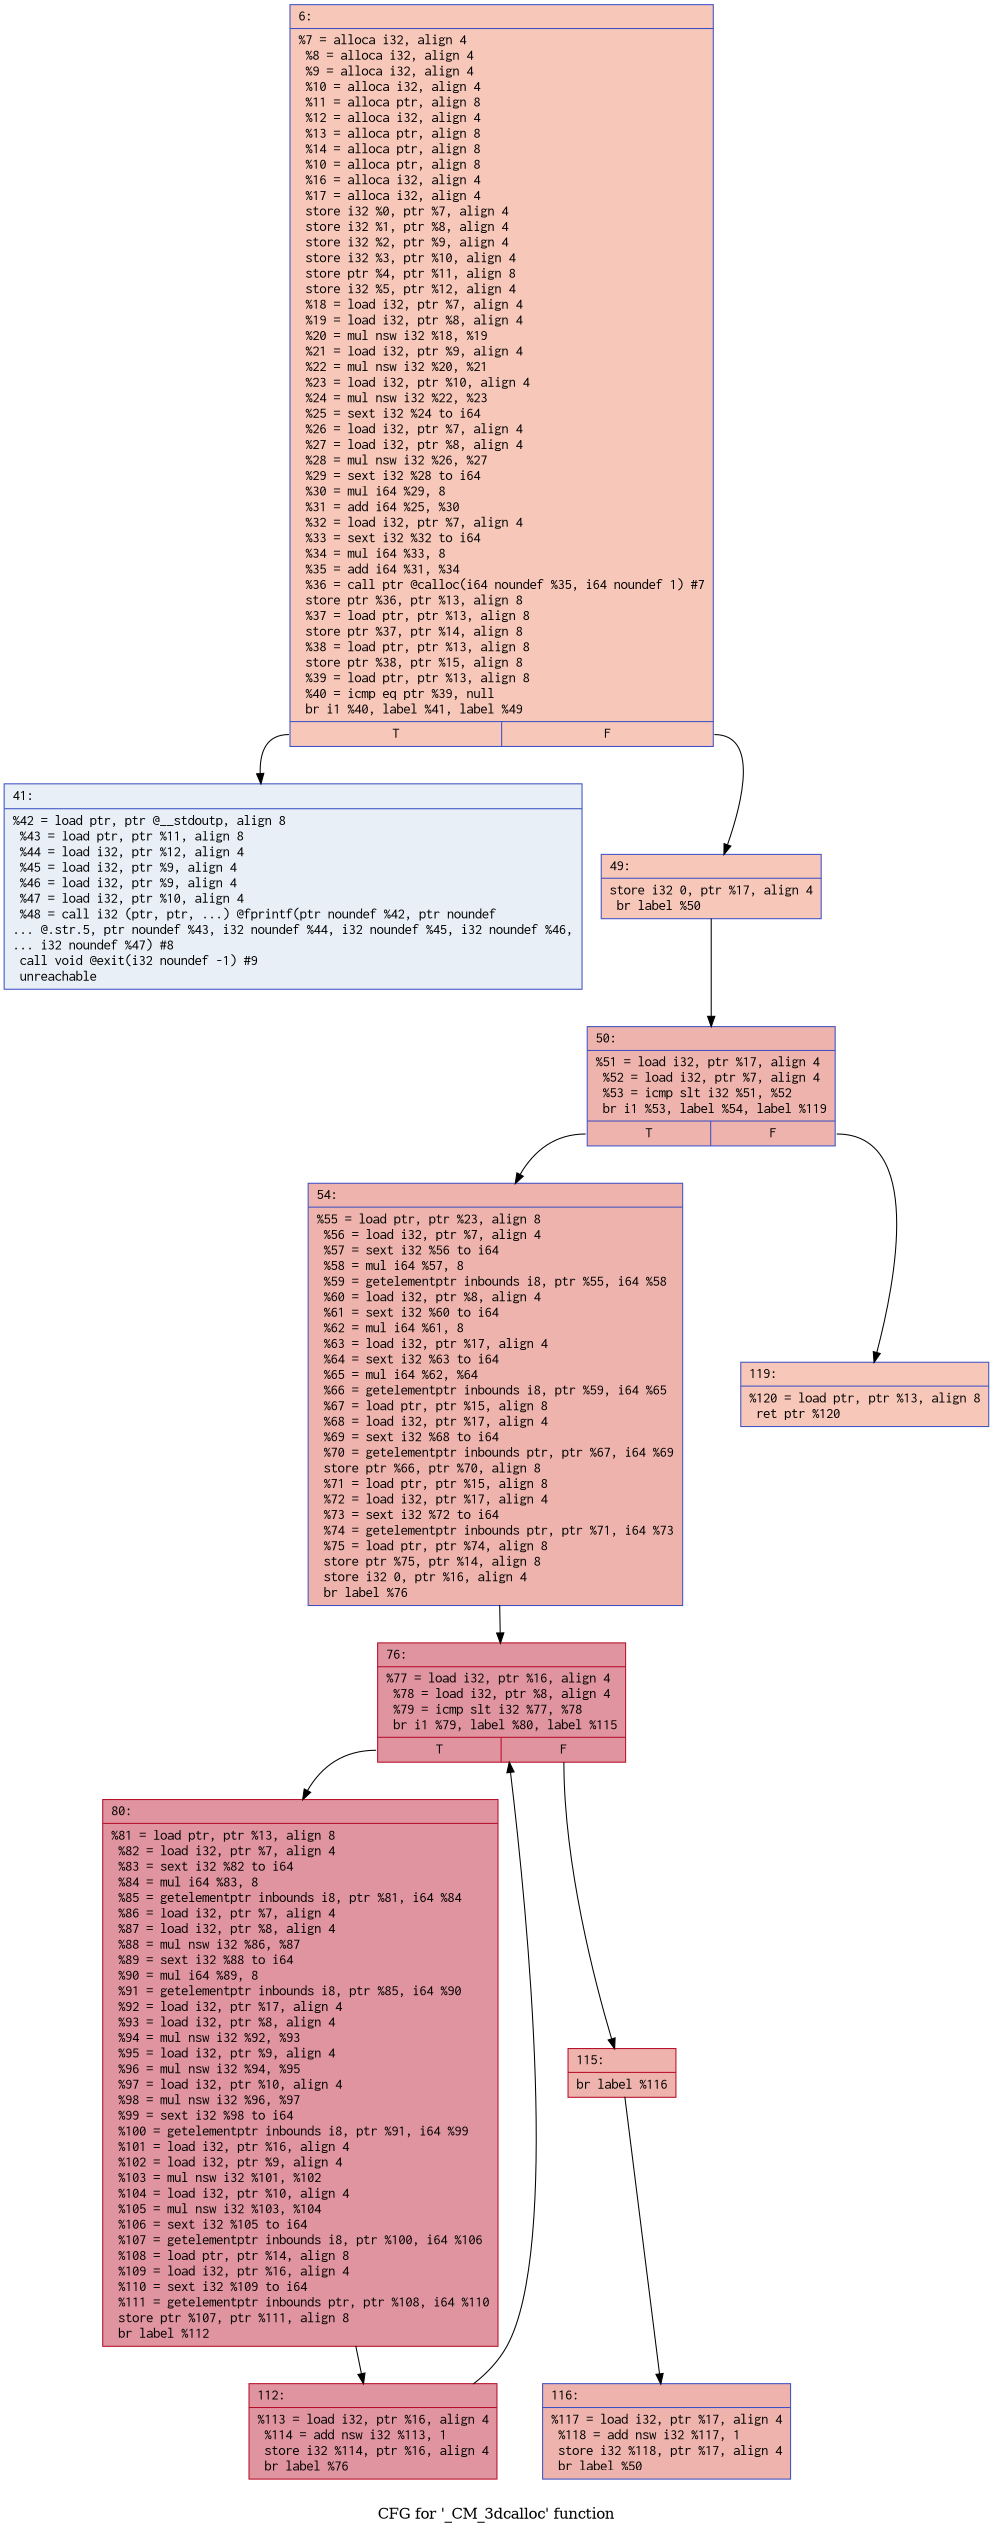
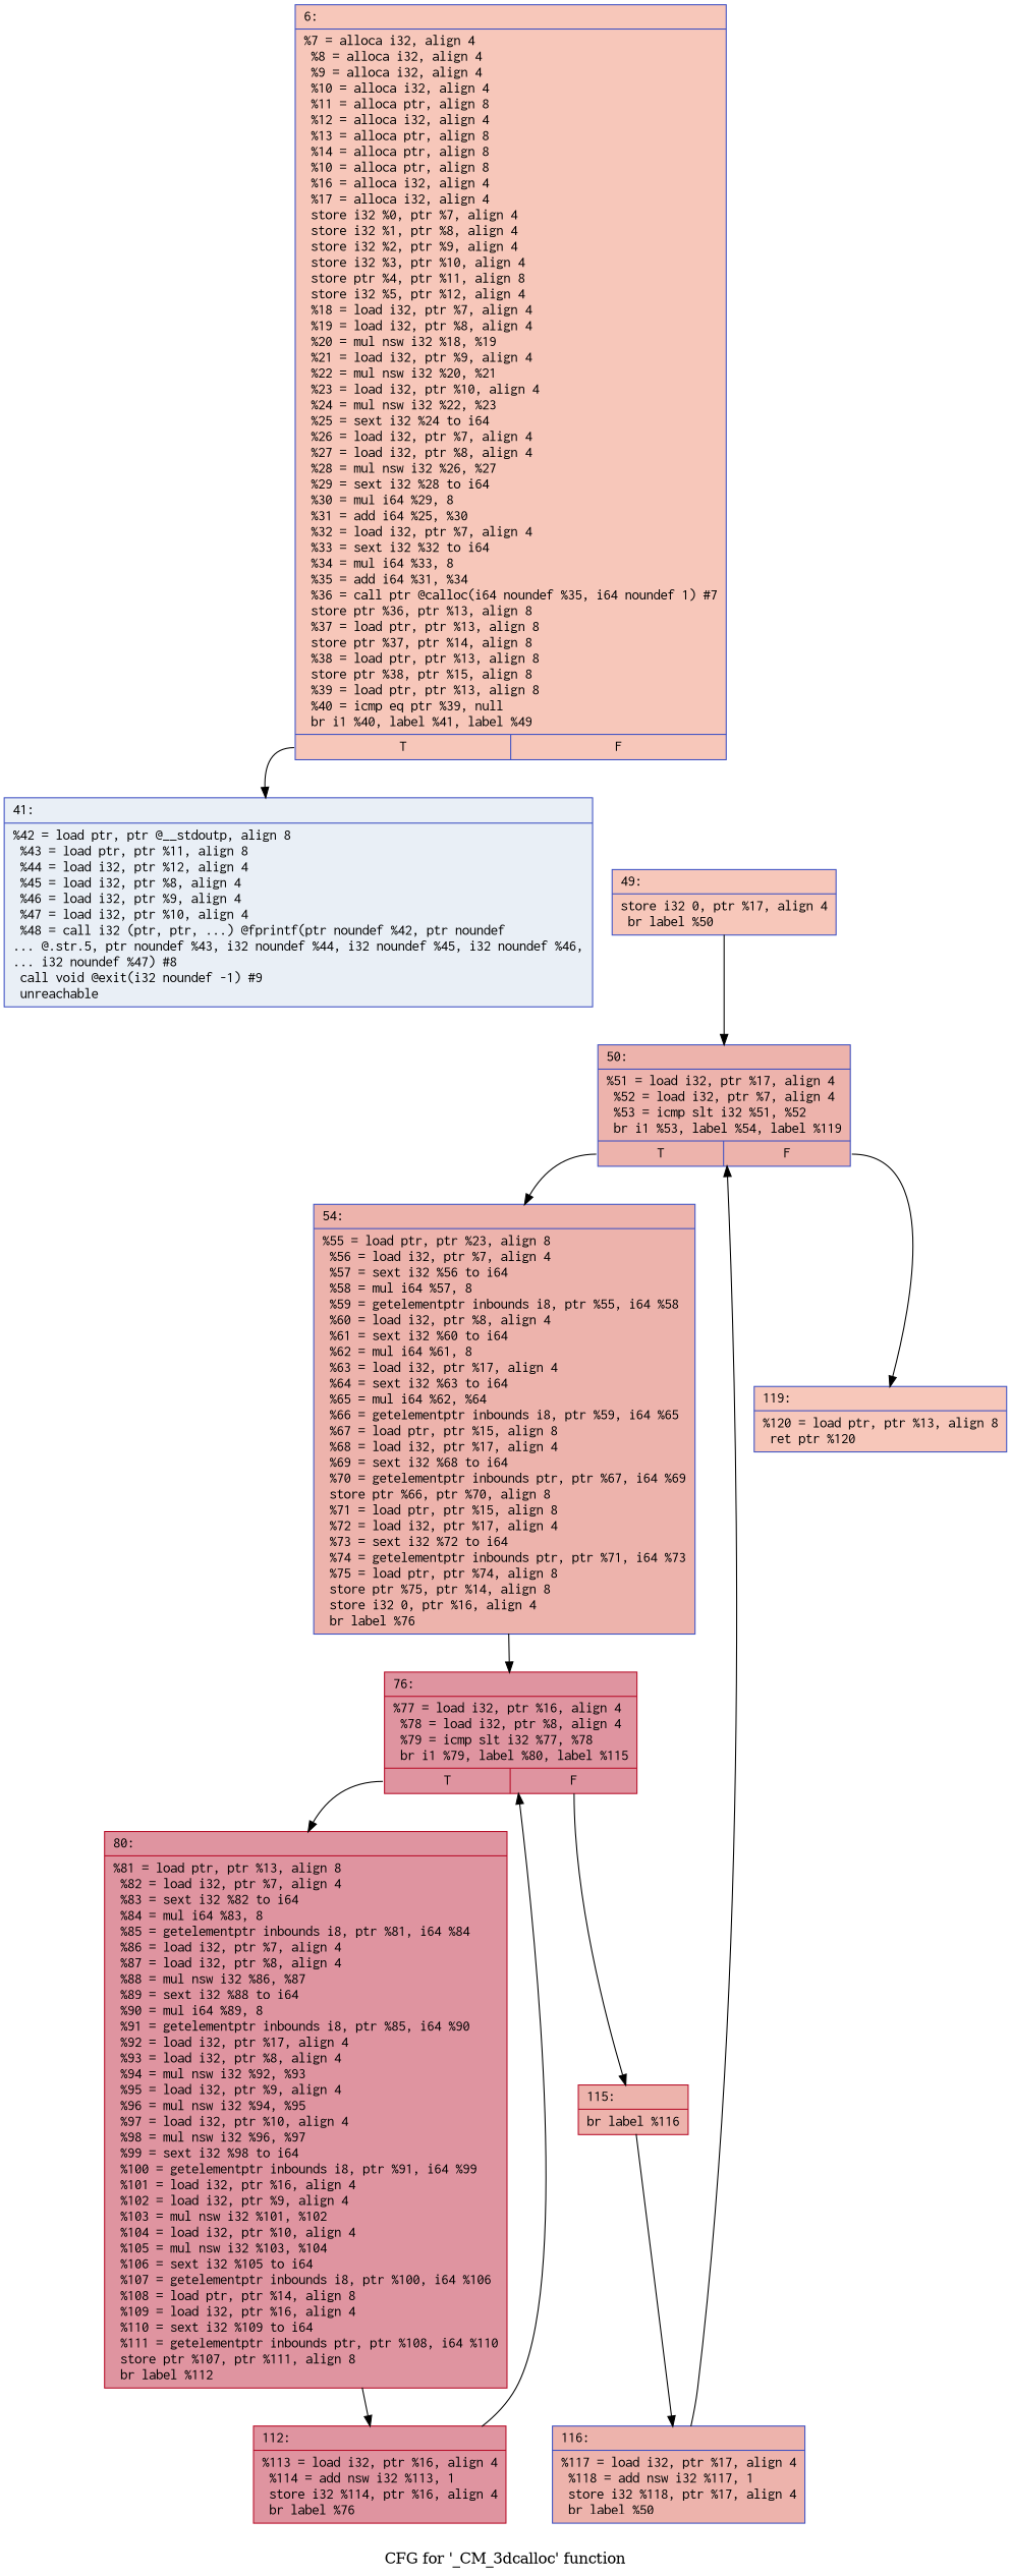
  digraph {
    label="CFG for '_CM_3dcalloc' function"
    node [color="#3d50c3ff" fillcolor="#d6524470" fontname=Courier shape=record style=filled]
    n1 [fillcolor="#ec7f6370" label="{6:\l|  %7 = alloca i32, align 4\l  %8 = alloca i32, align 4\l  %9 = alloca i32, align 4\l  %10 = alloca i32, align 4\l  %11 = alloca ptr, align 8\l  %12 = alloca i32, align 4\l  %13 = alloca ptr, align 8\l  %14 = alloca ptr, align 8\l  %10 = alloca ptr, align 8\l  %16 = alloca i32, align 4\l  %17 = alloca i32, align 4\l  store i32 %0, ptr %7, align 4\l  store i32 %1, ptr %8, align 4\l  store i32 %2, ptr %9, align 4\l  store i32 %3, ptr %10, align 4\l  store ptr %4, ptr %11, align 8\l  store i32 %5, ptr %12, align 4\l  %18 = load i32, ptr %7, align 4\l  %19 = load i32, ptr %8, align 4\l  %20 = mul nsw i32 %18, %19\l  %21 = load i32, ptr %9, align 4\l  %22 = mul nsw i32 %20, %21\l  %23 = load i32, ptr %10, align 4\l  %24 = mul nsw i32 %22, %23\l  %25 = sext i32 %24 to i64\l  %26 = load i32, ptr %7, align 4\l  %27 = load i32, ptr %8, align 4\l  %28 = mul nsw i32 %26, %27\l  %29 = sext i32 %28 to i64\l  %30 = mul i64 %29, 8\l  %31 = add i64 %25, %30\l  %32 = load i32, ptr %7, align 4\l  %33 = sext i32 %32 to i64\l  %34 = mul i64 %33, 8\l  %35 = add i64 %31, %34\l  %36 = call ptr @calloc(i64 noundef %35, i64 noundef 1) #7\l  store ptr %36, ptr %13, align 8\l  %37 = load ptr, ptr %13, align 8\l  store ptr %37, ptr %14, align 8\l  %38 = load ptr, ptr %13, align 8\l  store ptr %38, ptr %15, align 8\l  %39 = load ptr, ptr %13, align 8\l  %40 = icmp eq ptr %39, null\l  br i1 %40, label %41, label %49\l|{<s0>T|<s1>F}}"]
-   n2 [fillcolor="#cedaeb70" label="{41:\l|  %42 = load ptr, ptr @__stdoutp, align 8\l  %43 = load ptr, ptr %11, align 8\l  %44 = load i32, ptr %12, align 4\l  %45 = load i32, ptr %9, align 4\l  %46 = load i32, ptr %9, align 4\l  %47 = load i32, ptr %10, align 4\l  %48 = call i32 (ptr, ptr, ...) @fprintf(ptr noundef %42, ptr noundef\l... @.str.5, ptr noundef %43, i32 noundef %44, i32 noundef %45, i32 noundef %46,\l... i32 noundef %47) #8\l  call void @exit(i32 noundef -1) #9\l  unreachable\l}"]
+   n2 [fillcolor="#cedaeb70" label="{41:\l|  %42 = load ptr, ptr @__stdoutp, align 8\l  %43 = load ptr, ptr %11, align 8\l  %44 = load i32, ptr %12, align 4\l  %45 = load i32, ptr %8, align 4\l  %46 = load i32, ptr %9, align 4\l  %47 = load i32, ptr %10, align 4\l  %48 = call i32 (ptr, ptr, ...) @fprintf(ptr noundef %42, ptr noundef\l... @.str.5, ptr noundef %43, i32 noundef %44, i32 noundef %45, i32 noundef %46,\l... i32 noundef %47) #8\l  call void @exit(i32 noundef -1) #9\l  unreachable\l}"]
    n3 [fillcolor="#ec7f6370" label="{49:\l|  store i32 0, ptr %17, align 4\l  br label %50\l}"]
    n4 [label="{50:\l|  %51 = load i32, ptr %17, align 4\l  %52 = load i32, ptr %7, align 4\l  %53 = icmp slt i32 %51, %52\l  br i1 %53, label %54, label %119\l|{<s0>T|<s1>F}}"]
    n5 [label="{54:\l|  %55 = load ptr, ptr %23, align 8\l  %56 = load i32, ptr %7, align 4\l  %57 = sext i32 %56 to i64\l  %58 = mul i64 %57, 8\l  %59 = getelementptr inbounds i8, ptr %55, i64 %58\l  %60 = load i32, ptr %8, align 4\l  %61 = sext i32 %60 to i64\l  %62 = mul i64 %61, 8\l  %63 = load i32, ptr %17, align 4\l  %64 = sext i32 %63 to i64\l  %65 = mul i64 %62, %64\l  %66 = getelementptr inbounds i8, ptr %59, i64 %65\l  %67 = load ptr, ptr %15, align 8\l  %68 = load i32, ptr %17, align 4\l  %69 = sext i32 %68 to i64\l  %70 = getelementptr inbounds ptr, ptr %67, i64 %69\l  store ptr %66, ptr %70, align 8\l  %71 = load ptr, ptr %15, align 8\l  %72 = load i32, ptr %17, align 4\l  %73 = sext i32 %72 to i64\l  %74 = getelementptr inbounds ptr, ptr %71, i64 %73\l  %75 = load ptr, ptr %74, align 8\l  store ptr %75, ptr %14, align 8\l  store i32 0, ptr %16, align 4\l  br label %76\l}"]
    n6 [fillcolor="#ec7f6370" label="{119:\l|  %120 = load ptr, ptr %13, align 8\l  ret ptr %120\l}"]
    n7 [color="#b70d28ff" fillcolor="#b70d2870" label="{76:\l|  %77 = load i32, ptr %16, align 4\l  %78 = load i32, ptr %8, align 4\l  %79 = icmp slt i32 %77, %78\l  br i1 %79, label %80, label %115\l|{<s0>T|<s1>F}}"]
    n8 [color="#b70d28ff" fillcolor="#b70d2870" label="{80:\l|  %81 = load ptr, ptr %13, align 8\l  %82 = load i32, ptr %7, align 4\l  %83 = sext i32 %82 to i64\l  %84 = mul i64 %83, 8\l  %85 = getelementptr inbounds i8, ptr %81, i64 %84\l  %86 = load i32, ptr %7, align 4\l  %87 = load i32, ptr %8, align 4\l  %88 = mul nsw i32 %86, %87\l  %89 = sext i32 %88 to i64\l  %90 = mul i64 %89, 8\l  %91 = getelementptr inbounds i8, ptr %85, i64 %90\l  %92 = load i32, ptr %17, align 4\l  %93 = load i32, ptr %8, align 4\l  %94 = mul nsw i32 %92, %93\l  %95 = load i32, ptr %9, align 4\l  %96 = mul nsw i32 %94, %95\l  %97 = load i32, ptr %10, align 4\l  %98 = mul nsw i32 %96, %97\l  %99 = sext i32 %98 to i64\l  %100 = getelementptr inbounds i8, ptr %91, i64 %99\l  %101 = load i32, ptr %16, align 4\l  %102 = load i32, ptr %9, align 4\l  %103 = mul nsw i32 %101, %102\l  %104 = load i32, ptr %10, align 4\l  %105 = mul nsw i32 %103, %104\l  %106 = sext i32 %105 to i64\l  %107 = getelementptr inbounds i8, ptr %100, i64 %106\l  %108 = load ptr, ptr %14, align 8\l  %109 = load i32, ptr %16, align 4\l  %110 = sext i32 %109 to i64\l  %111 = getelementptr inbounds ptr, ptr %108, i64 %110\l  store ptr %107, ptr %111, align 8\l  br label %112\l}"]
    n9 [color="#b70d28ff" label="{115:\l|  br label %116\l}"]
    n10 [color="#b70d28ff" fillcolor="#b70d2870" label="{112:\l|  %113 = load i32, ptr %16, align 4\l  %114 = add nsw i32 %113, 1\l  store i32 %114, ptr %16, align 4\l  br label %76\l}"]
    n11 [label="{116:\l|  %117 = load i32, ptr %17, align 4\l  %118 = add nsw i32 %117, 1\l  store i32 %118, ptr %17, align 4\l  br label %50\l}"]
    n1 -> n2 [tailport=s0]
-   n1 -> n3 [tailport=s1]
    n3 -> n4
    n4 -> n5 [tailport=s0]
    n4 -> n6 [tailport=s1]
    n5 -> n7
    n7 -> n8 [tailport=s0]
    n7 -> n9 [tailport=s1]
    n8 -> n10
    n9 -> n11
    n10 -> n7
+   n11 -> n4
  }
